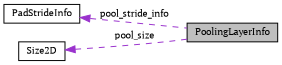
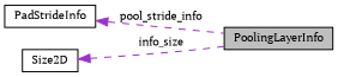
  digraph {
    fontname="PT Serif"
    rankdir=LR
    node [color=black fillcolor=white fontname="PT Serif" fontsize=10 shape=record style=filled]
    edge [color=darkorchid3 dir=back fontname="PT Serif" fontsize=10 labelfontname=Helvetica labelfontsize=10 style=dashed]
    n1 [fillcolor=grey75 fontcolor=black height=0.2 label=PoolingLayerInfo width=0.4]
    n2 [height=0.2 label=PadStrideInfo width=0.4]
    n3 [height=0.2 label=Size2D width=0.4]
    n2 -> n1 [label=" pool_stride_info"]
-   n3 -> n1 [label=" pool_size"]
+   n3 -> n1 [label=" info_size"]
  }
